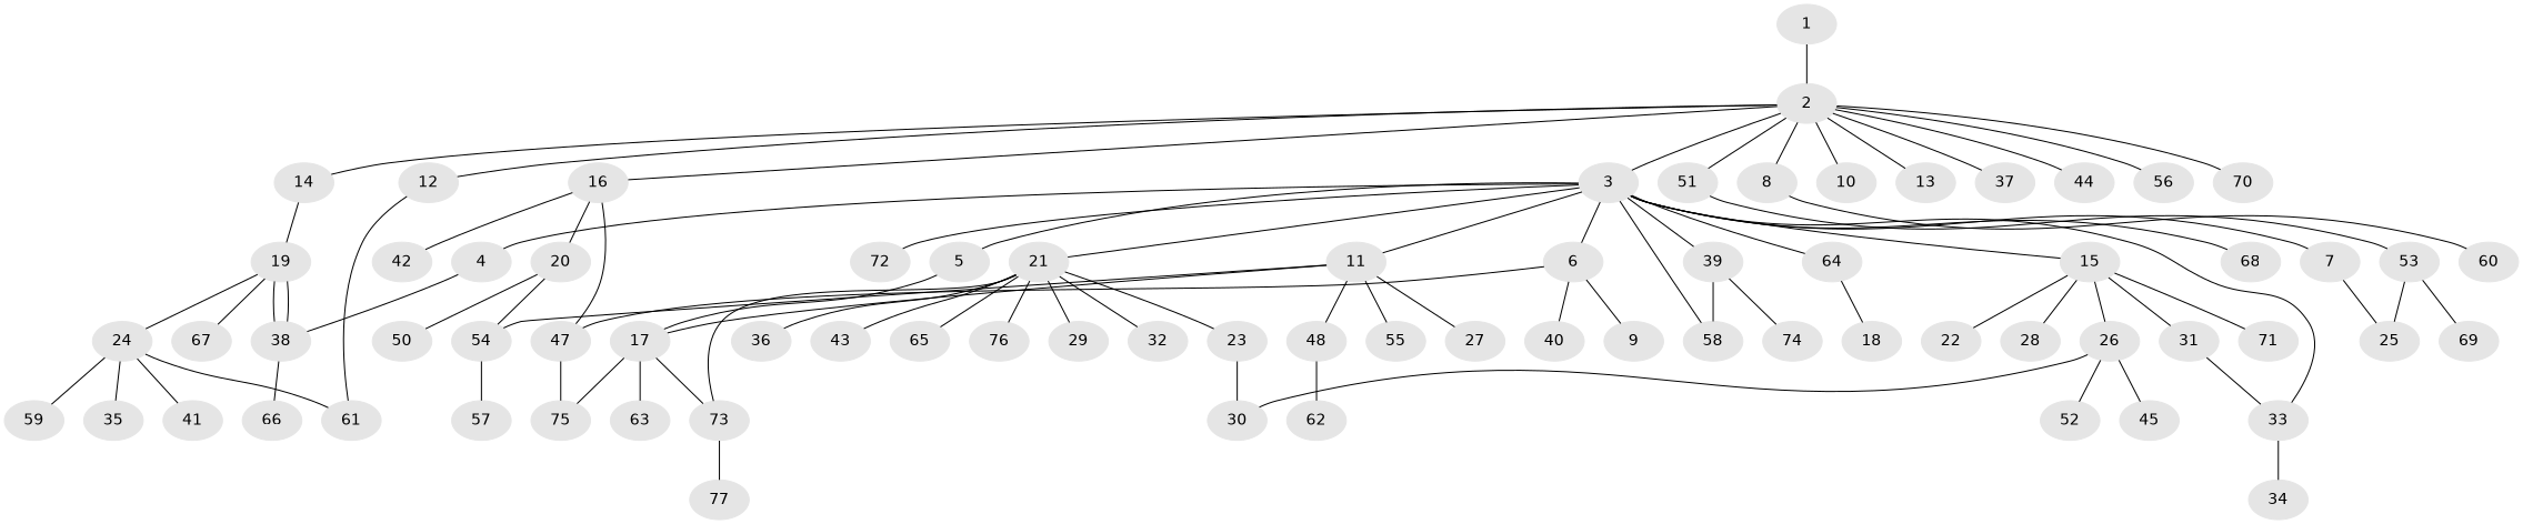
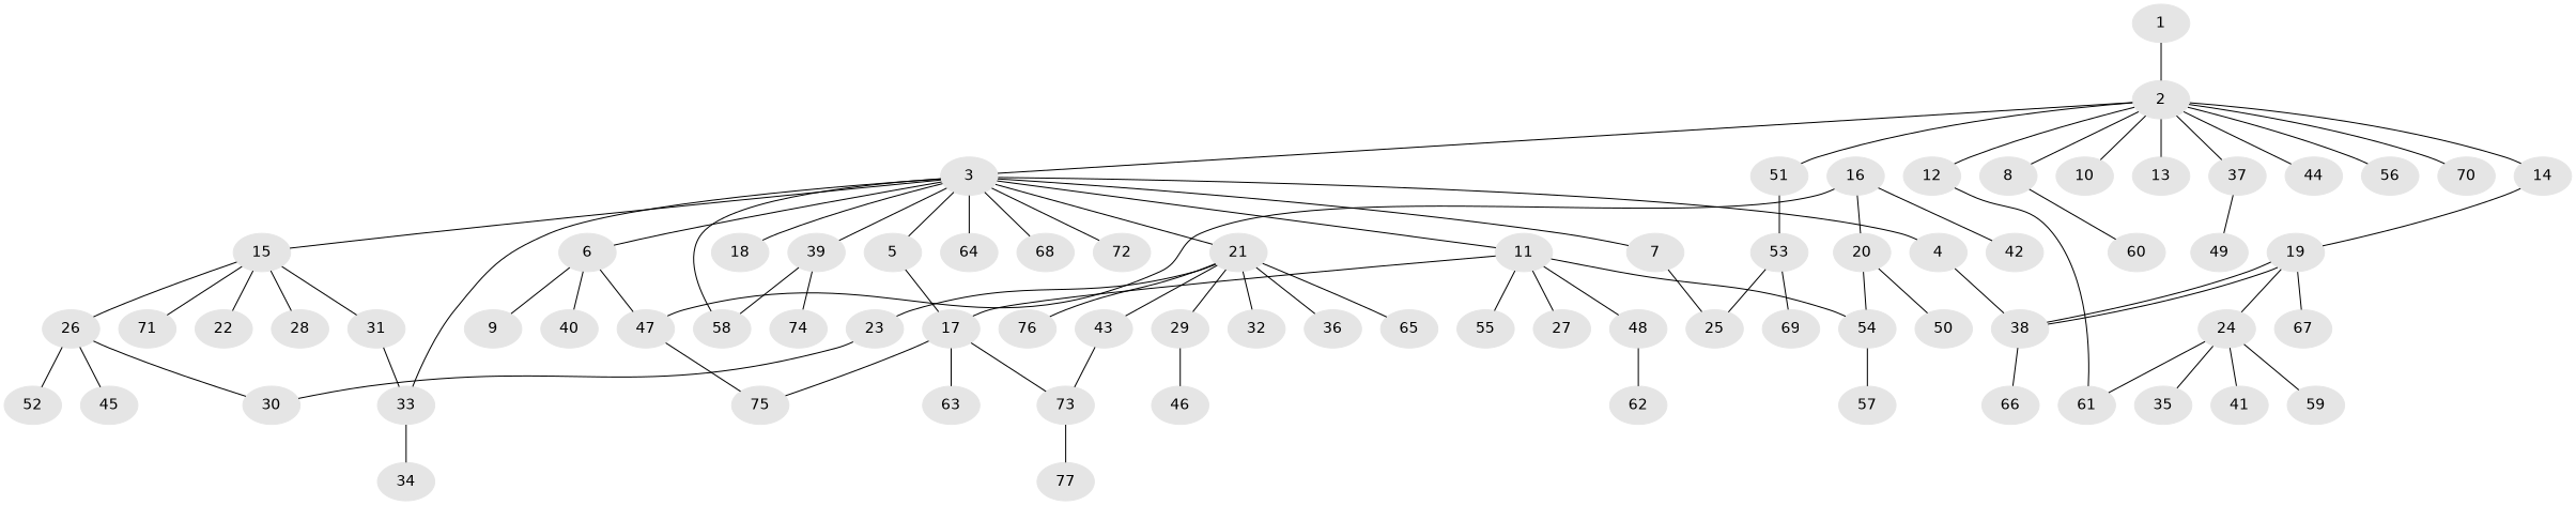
  graph {
    fontname="DejaVu Sans"
    node [color=gray90 fontname="DejaVu Sans" style=filled]
    edge [fontname="DejaVu Sans"]
    1
    2
    3
    8
    10
    12
    13
    14
    16
    37
    44
    51
    56
    70
    4
    5
    6
    7
    11
    15
    18
    21
    33
    39
    58
    64
    68
    72
    60
    61
    19
    47
    20
    42
+   49
    53
    38
    17
    9
    40
    25
    27
    48
    54
    55
    22
    26
    28
    31
    71
    73
    23
    29
    32
    36
    43
    65
    76
    34
    74
    66
    63
    75
    62
    57
    24
    67
    30
    45
    52
    50
    77
    35
    41
    59
+   46
    69
    1 -- 2
    2 -- 3
    2 -- 8
    2 -- 10
    2 -- 12
    2 -- 13
    2 -- 14
-   2 -- 16
    2 -- 37
    2 -- 44
    2 -- 51
    2 -- 56
    2 -- 70
    3 -- 4
    3 -- 5
    3 -- 6
    3 -- 7
    3 -- 11
    3 -- 15
-   64 -- 18
+   3 -- 18
    3 -- 21
    3 -- 33
    3 -- 39
    3 -- 58
    3 -- 64
    3 -- 68
    3 -- 72
    8 -- 60
    12 -- 61
    14 -- 19
    16 -- 47
    16 -- 20
    16 -- 42
+   37 -- 49
    51 -- 53
    4 -- 38
    5 -- 17
    6 -- 47
    6 -- 9
    6 -- 40
    7 -- 25
    11 -- 17
    11 -- 27
    11 -- 48
    11 -- 54
    11 -- 55
    15 -- 22
    15 -- 26
    15 -- 28
    15 -- 31
    15 -- 71
-   21 -- 73
+   43 -- 73
    21 -- 23
    21 -- 29
    21 -- 32
    21 -- 36
    21 -- 43
    21 -- 65
    21 -- 76
    33 -- 34
    39 -- 58
    39 -- 74
    19 -- 38
    19 -- 38
    19 -- 24
    19 -- 67
    47 -- 75
    20 -- 54
    20 -- 50
    53 -- 25
    53 -- 69
    38 -- 66
    17 -- 73
    17 -- 63
    17 -- 75
    48 -- 62
    54 -- 57
    26 -- 30
    26 -- 45
    26 -- 52
    31 -- 33
    73 -- 77
    23 -- 30
+   29 -- 46
    24 -- 61
    24 -- 35
    24 -- 41
    24 -- 59
  }
